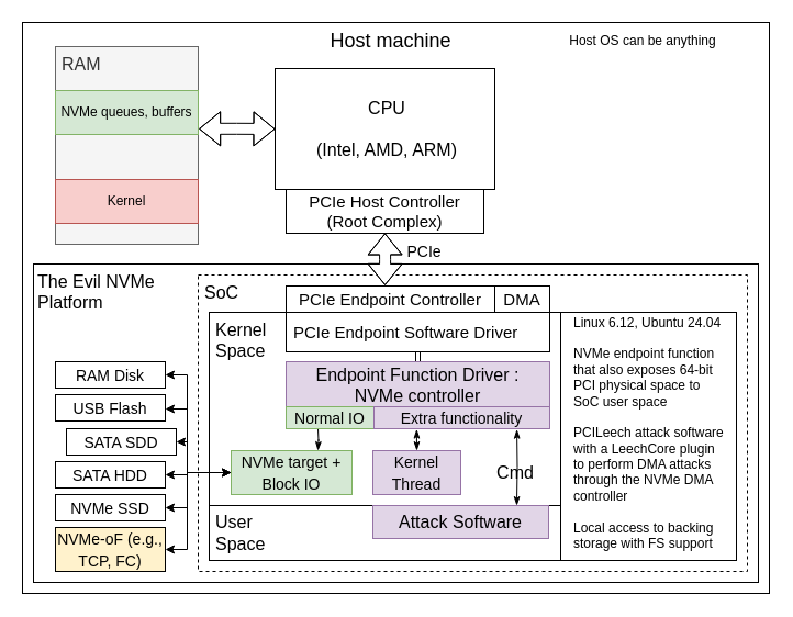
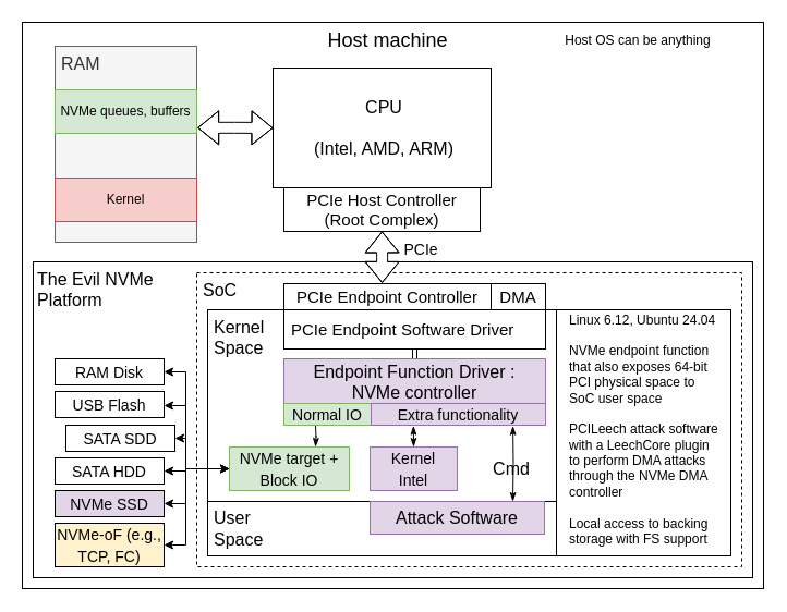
  <mxCell id="0" />
  <mxCell id="1" parent="0" />
  <mxCell id="2" value="" style="rounded=0;whiteSpace=wrap;html=1;align=left;verticalAlign=top;fontSize=16;" parent="1" vertex="1"><mxGeometry x="20" y="20" width="680" height="520" as="geometry" /></mxCell>
  <mxCell id="3" value="The Evil NVMe&lt;br&gt;Platform" style="rounded=0;whiteSpace=wrap;html=1;verticalAlign=top;align=left;fontSize=16;spacingLeft=2;" parent="1" vertex="1"><mxGeometry x="30" y="240" width="660" height="290" as="geometry" /></mxCell>
  <mxCell id="4" value="SoC" style="rounded=0;whiteSpace=wrap;html=1;verticalAlign=top;align=left;dashed=1;fontSize=16;spacingLeft=4;" parent="1" vertex="1"><mxGeometry x="180" y="250" width="500" height="270" as="geometry" /></mxCell>
  <mxCell id="5" value="" style="rounded=0;whiteSpace=wrap;html=1;align=left;verticalAlign=top;fontSize=16;spacingLeft=4;" parent="1" vertex="1"><mxGeometry x="190" y="284" width="480" height="226" as="geometry" /></mxCell>
  <mxCell id="6" value="CPU&lt;br&gt;&lt;br&gt;&lt;div style=&quot;&quot;&gt;&lt;span&gt;(Intel, AMD, ARM)&lt;/span&gt;&lt;/div&gt;" style="rounded=0;whiteSpace=wrap;html=1;verticalAlign=middle;align=center;fontSize=16;spacing=2;spacingLeft=4;" parent="1" vertex="1"><mxGeometry x="250" y="62" width="200" height="110" as="geometry" /></mxCell>
  <mxCell id="7" value="Kernel&lt;br style=&quot;font-size: 16px;&quot;&gt;Space" style="rounded=0;whiteSpace=wrap;html=1;align=left;verticalAlign=top;fontSize=16;spacingLeft=4;" parent="1" vertex="1"><mxGeometry x="190" y="284" width="320" height="186" as="geometry" /></mxCell>
  <mxCell id="8" value="PCIe Endpoint Controller" style="rounded=0;whiteSpace=wrap;html=1;verticalAlign=middle;fontSize=15;" parent="1" vertex="1"><mxGeometry x="260" y="260" width="190" height="24" as="geometry" /></mxCell>
  <mxCell id="9" style="edgeStyle=orthogonalEdgeStyle;rounded=0;orthogonalLoop=1;jettySize=auto;html=1;exitX=0;exitY=0.5;exitDx=0;exitDy=0;entryX=1;entryY=0.5;entryDx=0;entryDy=0;fontSize=15;" parent="1" source="12" target="34" edge="1"><mxGeometry relative="1" as="geometry"><Array as="points"><mxPoint x="170" y="430" /><mxPoint x="170" y="432" /></Array></mxGeometry></mxCell>
  <mxCell id="10" style="edgeStyle=orthogonalEdgeStyle;rounded=0;orthogonalLoop=1;jettySize=auto;html=1;exitX=0;exitY=0.5;exitDx=0;exitDy=0;entryX=1;entryY=0.5;entryDx=0;entryDy=0;fontSize=15;" parent="1" source="12" target="18" edge="1"><mxGeometry relative="1" as="geometry"><Array as="points"><mxPoint x="170" y="430" /><mxPoint x="170" y="462" /></Array></mxGeometry></mxCell>
  <mxCell id="11" style="edgeStyle=orthogonalEdgeStyle;rounded=0;orthogonalLoop=1;jettySize=auto;html=1;exitX=0;exitY=0.5;exitDx=0;exitDy=0;entryX=1;entryY=0.5;entryDx=0;entryDy=0;fontSize=15;" parent="1" source="12" target="19" edge="1"><mxGeometry relative="1" as="geometry"><Array as="points"><mxPoint x="170" y="430" /><mxPoint x="170" y="500" /></Array></mxGeometry></mxCell>
  <mxCell id="12" value="&lt;font style=&quot;font-size: 14px&quot;&gt;NVMe target +&lt;br&gt;Block IO&lt;/font&gt;" style="rounded=0;whiteSpace=wrap;html=1;align=center;verticalAlign=middle;fillColor=#d5e8d4;strokeColor=#82b366;fontSize=16;" parent="1" vertex="1"><mxGeometry x="210" y="410" width="110" height="40" as="geometry" /></mxCell>
- <mxCell id="13" value="&lt;font style=&quot;font-size: 14px&quot;&gt;Kernel&lt;br&gt;Thread&lt;/font&gt;" style="rounded=0;whiteSpace=wrap;html=1;align=center;verticalAlign=middle;fillColor=#e1d5e7;strokeColor=#9673a6;fontSize=16;" parent="1" vertex="1"><mxGeometry x="339" y="410" width="80" height="40" as="geometry" /></mxCell>
+ <mxCell id="13" value="&lt;font style=&quot;font-size: 14px&quot;&gt;Kernel&lt;br&gt;Intel&lt;/font&gt;" style="rounded=0;whiteSpace=wrap;html=1;align=center;verticalAlign=middle;fillColor=#e1d5e7;strokeColor=#9673a6;fontSize=16;" parent="1" vertex="1"><mxGeometry x="339" y="410" width="80" height="40" as="geometry" /></mxCell>
  <mxCell id="14" value="User&lt;br&gt;Space" style="rounded=0;whiteSpace=wrap;html=1;align=left;verticalAlign=middle;fontSize=16;spacingLeft=4;" parent="1" vertex="1"><mxGeometry x="190" y="460" width="320" height="50" as="geometry" /></mxCell>
  <mxCell id="15" value="Attack Software" style="rounded=0;whiteSpace=wrap;html=1;align=center;verticalAlign=middle;fillColor=#e1d5e7;strokeColor=#9673a6;fontSize=16;" parent="1" vertex="1"><mxGeometry x="339" y="460" width="160" height="30" as="geometry" /></mxCell>
  <mxCell id="16" value="&lt;font style=&quot;font-size: 14px&quot;&gt;USB Flash&lt;/font&gt;" style="rounded=0;whiteSpace=wrap;html=1;align=center;verticalAlign=middle;fontSize=16;" parent="1" vertex="1"><mxGeometry x="50" y="359" width="100" height="24" as="geometry" /></mxCell>
  <mxCell id="17" value="&lt;font style=&quot;font-size: 14px ; line-height: 100%&quot;&gt;SATA SDD&lt;/font&gt;" style="rounded=0;whiteSpace=wrap;html=1;align=center;verticalAlign=middle;fontSize=16;" parent="1" vertex="1"><mxGeometry x="60" y="390" width="100" height="24" as="geometry" /></mxCell>
- <mxCell id="18" value="&lt;font style=&quot;font-size: 14px&quot;&gt;NVMe SSD&lt;/font&gt;" style="rounded=0;whiteSpace=wrap;html=1;align=center;verticalAlign=middle;fontSize=16;" parent="1" vertex="1"><mxGeometry x="50" y="450" width="100" height="24" as="geometry" /></mxCell>
+ <mxCell id="18" value="&lt;font style=&quot;font-size: 14px&quot;&gt;NVMe SSD&lt;/font&gt;" style="rounded=0;whiteSpace=wrap;html=1;align=center;verticalAlign=middle;fontSize=16;fillColor=#e1d5e7;" parent="1" vertex="1"><mxGeometry x="50" y="450" width="100" height="24" as="geometry" /></mxCell>
  <mxCell id="19" value="&lt;font style=&quot;font-size: 14px&quot;&gt;NVMe-oF (e.g., TCP, FC)&lt;/font&gt;" style="rounded=0;whiteSpace=wrap;html=1;align=center;verticalAlign=middle;fontSize=16;fillColor=#fff2cc;" parent="1" vertex="1"><mxGeometry x="50" y="480" width="100" height="40" as="geometry" /></mxCell>
  <mxCell id="20" value="&lt;font style=&quot;font-size: 18px&quot;&gt;Host machine&lt;/font&gt;" style="text;html=1;align=center;verticalAlign=middle;resizable=0;points=[];autosize=1;strokeColor=none;fillColor=none;fontSize=16;" parent="1" vertex="1"><mxGeometry x="290" y="22" width="130" height="30" as="geometry" /></mxCell>
  <mxCell id="21" value="&lt;font style=&quot;font-size: 14px&quot;&gt;PCIe&lt;/font&gt;" style="text;html=1;strokeColor=none;fillColor=none;align=center;verticalAlign=middle;whiteSpace=wrap;rounded=0;fontSize=16;" parent="1" vertex="1"><mxGeometry x="356" y="213" width="60" height="30" as="geometry" /></mxCell>
  <mxCell id="22" value="" style="shape=link;endArrow=classic;startArrow=classic;html=1;rounded=0;fontSize=16;edgeStyle=orthogonalEdgeStyle;entryX=0.5;entryY=1;entryDx=0;entryDy=0;" parent="1" target="39" edge="1"><mxGeometry width="100" height="100" relative="1" as="geometry"><mxPoint x="380" y="330" as="sourcePoint" /><mxPoint x="400" y="270" as="targetPoint" /></mxGeometry></mxCell>
  <mxCell id="23" value="" style="endArrow=none;startArrow=classicThin;html=1;rounded=0;fontSize=16;edgeStyle=orthogonalEdgeStyle;startFill=1;endFill=0;" parent="1" edge="1"><mxGeometry width="50" height="50" relative="1" as="geometry"><mxPoint x="289" y="410" as="sourcePoint" /><mxPoint x="289" y="390" as="targetPoint" /><Array as="points" /></mxGeometry></mxCell>
  <mxCell id="24" value="" style="endArrow=classicThin;startArrow=classicThin;html=1;rounded=0;fontSize=16;edgeStyle=orthogonalEdgeStyle;entryX=0.243;entryY=1.028;entryDx=0;entryDy=0;exitX=0.5;exitY=0;exitDx=0;exitDy=0;startFill=1;endFill=1;entryPerimeter=0;" parent="1" source="13" target="36" edge="1"><mxGeometry width="50" height="50" relative="1" as="geometry"><mxPoint x="330" y="460" as="sourcePoint" /><mxPoint x="380" y="410" as="targetPoint" /></mxGeometry></mxCell>
  <mxCell id="25" value="" style="endArrow=classicThin;startArrow=classicThin;html=1;rounded=0;fontSize=16;edgeStyle=orthogonalEdgeStyle;entryX=0.813;entryY=1.036;entryDx=0;entryDy=0;startFill=1;endFill=1;entryPerimeter=0;" parent="1" target="36" edge="1"><mxGeometry width="50" height="50" relative="1" as="geometry"><mxPoint x="470" y="460" as="sourcePoint" /><mxPoint x="380" y="390" as="targetPoint" /><Array as="points" /></mxGeometry></mxCell>
  <mxCell id="26" value="Cmd" style="text;html=1;strokeColor=none;fillColor=none;align=center;verticalAlign=middle;whiteSpace=wrap;rounded=0;fontSize=16;" parent="1" vertex="1"><mxGeometry x="439" y="415" width="60" height="30" as="geometry" /></mxCell>
  <mxCell id="27" value="" style="endArrow=classic;startArrow=classic;html=1;rounded=0;fontSize=16;edgeStyle=orthogonalEdgeStyle;entryX=0;entryY=0.5;entryDx=0;entryDy=0;" parent="1" target="12" edge="1"><mxGeometry width="50" height="50" relative="1" as="geometry"><mxPoint x="150" y="372" as="sourcePoint" /><mxPoint x="200" y="334.5" as="targetPoint" /><Array as="points"><mxPoint x="170" y="372" /><mxPoint x="170" y="430" /></Array></mxGeometry></mxCell>
  <mxCell id="28" value="" style="endArrow=classic;startArrow=classic;html=1;rounded=0;fontSize=16;edgeStyle=orthogonalEdgeStyle;entryX=0;entryY=0.5;entryDx=0;entryDy=0;exitX=1;exitY=0.5;exitDx=0;exitDy=0;" parent="1" source="17" target="12" edge="1"><mxGeometry width="50" height="50" relative="1" as="geometry"><mxPoint x="160" y="394.5" as="sourcePoint" /><mxPoint x="240" y="445" as="targetPoint" /><Array as="points"><mxPoint x="170" y="402" /><mxPoint x="170" y="430" /></Array></mxGeometry></mxCell>
  <mxCell id="29" value="&lt;font style=&quot;font-size: 14px&quot;&gt;RAM Disk&lt;/font&gt;" style="rounded=0;whiteSpace=wrap;html=1;align=center;verticalAlign=middle;fontSize=16;" parent="1" vertex="1"><mxGeometry x="50" y="329" width="100" height="24" as="geometry" /></mxCell>
  <mxCell id="30" value="" style="endArrow=classic;startArrow=classic;html=1;rounded=0;fontSize=16;edgeStyle=orthogonalEdgeStyle;entryX=0;entryY=0.5;entryDx=0;entryDy=0;exitX=1;exitY=0.5;exitDx=0;exitDy=0;" parent="1" source="29" target="12" edge="1"><mxGeometry width="50" height="50" relative="1" as="geometry"><mxPoint x="150" y="515" as="sourcePoint" /><mxPoint x="240" y="445" as="targetPoint" /><Array as="points"><mxPoint x="170" y="341" /><mxPoint x="170" y="430" /></Array></mxGeometry></mxCell>
  <mxCell id="31" value="&lt;div style=&quot;font-size: 15px&quot;&gt;&lt;font style=&quot;font-size: 15px&quot;&gt;PCIe Host Controller&lt;/font&gt;&lt;/div&gt;&lt;font style=&quot;font-size: 15px&quot;&gt;(Root Complex)&lt;/font&gt;" style="rounded=0;whiteSpace=wrap;html=1;verticalAlign=middle;fontSize=15;spacing=2;" parent="1" vertex="1"><mxGeometry x="260" y="172" width="180" height="40" as="geometry" /></mxCell>
  <mxCell id="32" value="" style="shape=flexArrow;endArrow=classic;startArrow=classic;html=1;rounded=0;edgeStyle=orthogonalEdgeStyle;exitX=0.474;exitY=-0.025;exitDx=0;exitDy=0;spacing=2;fontSize=16;endSize=6;startSize=6;entryX=0.5;entryY=1;entryDx=0;entryDy=0;fillColor=default;exitPerimeter=0;" parent="1" source="8" target="31" edge="1"><mxGeometry width="100" height="100" relative="1" as="geometry"><mxPoint x="310" y="220" as="sourcePoint" /><mxPoint x="310" y="180" as="targetPoint" /></mxGeometry></mxCell>
  <mxCell id="33" value="Endpoint Function Driver :&lt;br style=&quot;font-size: 16px;&quot;&gt;NVMe controller" style="rounded=0;whiteSpace=wrap;html=1;verticalAlign=top;fillColor=#e1d5e7;strokeColor=#9673a6;fontSize=16;spacing=0;spacingTop=-2;" parent="1" vertex="1"><mxGeometry x="260" y="329" width="240" height="61" as="geometry" /></mxCell>
  <mxCell id="34" value="&lt;font style=&quot;font-size: 14px ; line-height: 100%&quot;&gt;SATA HDD&lt;/font&gt;" style="rounded=0;whiteSpace=wrap;html=1;align=center;verticalAlign=middle;fontSize=16;" parent="1" vertex="1"><mxGeometry x="50" y="420" width="100" height="24" as="geometry" /></mxCell>
  <mxCell id="35" value="&lt;font style=&quot;font-size: 14px&quot;&gt;Normal IO&lt;/font&gt;" style="rounded=0;whiteSpace=wrap;html=1;align=center;verticalAlign=middle;fillColor=#d5e8d4;strokeColor=#82b366;fontSize=16;" parent="1" vertex="1"><mxGeometry x="260" y="370" width="80" height="20" as="geometry" /></mxCell>
  <mxCell id="36" value="&lt;font style=&quot;font-size: 14px&quot;&gt;Extra functionality&lt;/font&gt;" style="rounded=0;whiteSpace=wrap;html=1;align=center;verticalAlign=middle;fillColor=#e1d5e7;strokeColor=#9673a6;fontSize=16;" parent="1" vertex="1"><mxGeometry x="340" y="370" width="160" height="20" as="geometry" /></mxCell>
  <mxCell id="37" value="RAM" style="rounded=0;whiteSpace=wrap;html=1;verticalAlign=top;align=left;fontSize=16;spacing=2;spacingLeft=4;fillColor=#f5f5f5;strokeColor=#666666;fontColor=#333333;" parent="1" vertex="1"><mxGeometry x="50" y="42" width="130" height="180" as="geometry" /></mxCell>
  <mxCell id="38" value="DMA" style="rounded=0;whiteSpace=wrap;html=1;verticalAlign=middle;fontSize=15;" parent="1" vertex="1"><mxGeometry x="450" y="260" width="50" height="24" as="geometry" /></mxCell>
  <mxCell id="39" value="&lt;font style=&quot;font-size: 15px&quot;&gt;PCIe Endpoint Software Driver&lt;/font&gt;" style="rounded=0;whiteSpace=wrap;html=1;verticalAlign=middle;fontSize=16;align=left;spacingLeft=5;" parent="1" vertex="1"><mxGeometry x="260" y="284" width="240" height="36" as="geometry" /></mxCell>
  <mxCell id="40" value="" style="shape=flexArrow;endArrow=classic;startArrow=classic;html=1;rounded=0;edgeStyle=orthogonalEdgeStyle;spacing=2;fontSize=16;endSize=6;startSize=6;fillColor=default;exitX=1.005;exitY=0.871;exitDx=0;exitDy=0;exitPerimeter=0;fontColor=default;" parent="1" source="41" target="6" edge="1"><mxGeometry width="100" height="100" relative="1" as="geometry"><mxPoint x="360.06" y="291.4" as="sourcePoint" /><mxPoint x="360" y="222" as="targetPoint" /></mxGeometry></mxCell>
  <mxCell id="41" value="NVMe queues, buffers" style="rounded=0;whiteSpace=wrap;html=1;fillColor=#d5e8d4;strokeColor=#82b366;" parent="1" vertex="1"><mxGeometry x="50" y="82" width="130" height="40" as="geometry" /></mxCell>
  <mxCell id="42" value="Kernel" style="rounded=0;whiteSpace=wrap;html=1;fillColor=#f8cecc;strokeColor=#b85450;" parent="1" vertex="1"><mxGeometry x="50" y="163" width="130" height="40" as="geometry" /></mxCell>
  <mxCell id="43" value="Linux 6.12, Ubuntu 24.04&amp;nbsp;&lt;br&gt;&lt;br&gt;NVMe endpoint function that also exposes 64-bit PCI physical space to SoC user space&lt;br&gt;&lt;br&gt;PCILeech attack software with a LeechCore plugin to perform DMA attacks through the NVMe DMA controller&lt;br&gt;&lt;br&gt;Local access to backing storage with FS support" style="text;html=1;strokeColor=none;fillColor=none;align=left;verticalAlign=middle;whiteSpace=wrap;rounded=0;" parent="1" vertex="1"><mxGeometry x="520" y="284" width="140" height="220" as="geometry" /></mxCell>
  <mxCell id="44" value="" style="shape=image;verticalLabelPosition=bottom;labelBackgroundColor=#ffffff;verticalAlign=top;aspect=fixed;imageAspect=0;image=https://cdn-icons-png.freepik.com/512/0/464.png;" parent="1" vertex="1"><mxGeometry x="515" y="51.5" width="69" height="69" as="geometry" /></mxCell>
  <mxCell id="45" value="" style="shape=image;verticalLabelPosition=bottom;labelBackgroundColor=#ffffff;verticalAlign=top;aspect=fixed;imageAspect=0;image=https://upload.wikimedia.org/wikipedia/commons/thumb/a/ab/Linux_Logo_in_Linux_Libertine_Font.svg/1024px-Linux_Logo_in_Linux_Libertine_Font.svg.png;" parent="1" vertex="1"><mxGeometry x="595.92" y="90" width="69.08" height="81.02" as="geometry" /></mxCell>
  <mxCell id="46" value="" style="shape=image;verticalLabelPosition=bottom;labelBackgroundColor=#ffffff;verticalAlign=top;aspect=fixed;imageAspect=0;image=https://upload.wikimedia.org/wikipedia/commons/thumb/a/ab/Linux_Logo_in_Linux_Libertine_Font.svg/1024px-Linux_Logo_in_Linux_Libertine_Font.svg.png;" parent="1" vertex="1"><mxGeometry x="647" y="253.27" width="23" height="26.98" as="geometry" /></mxCell>
  <mxCell id="47" value="" style="shape=image;verticalLabelPosition=bottom;labelBackgroundColor=#ffffff;verticalAlign=top;aspect=fixed;imageAspect=0;image=https://cdn-icons-png.freepik.com/512/2/2235.png;" parent="1" vertex="1"><mxGeometry x="505" y="135" width="70" height="70" as="geometry" /></mxCell>
  <mxCell id="48" value="Host OS can be anything" style="text;html=1;strokeColor=none;fillColor=none;align=center;verticalAlign=middle;whiteSpace=wrap;rounded=0;fontColor=default;" parent="1" vertex="1"><mxGeometry x="510" y="22" width="150" height="30" as="geometry" /></mxCell>
